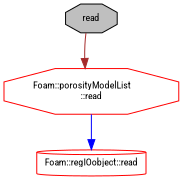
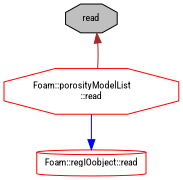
  digraph {
    fontname="Roboto Condensed"
    rankdir=TB
    node [color=red fontname="Roboto Condensed" fontsize=10 shape=octagon]
    edge [fontname="Roboto Condensed" fontsize=10 labelfontname=Helvetica labelfontsize=10 style=solid]
    n1 [color=black fillcolor=grey75 fontcolor=black height=0.2 label=read style=filled width=0.4]
    n2 [height=0.2 label="Foam::porosityModelList\l::read" width=0.4]
    n3 [height=0.2 label="Foam::regIOobject::read" shape=cylinder width=0.4]
-   n1 -> n2 [color=brown]
+   n2 -> n1 [color=brown]
    n2 -> n3 [color=blue]
  }
